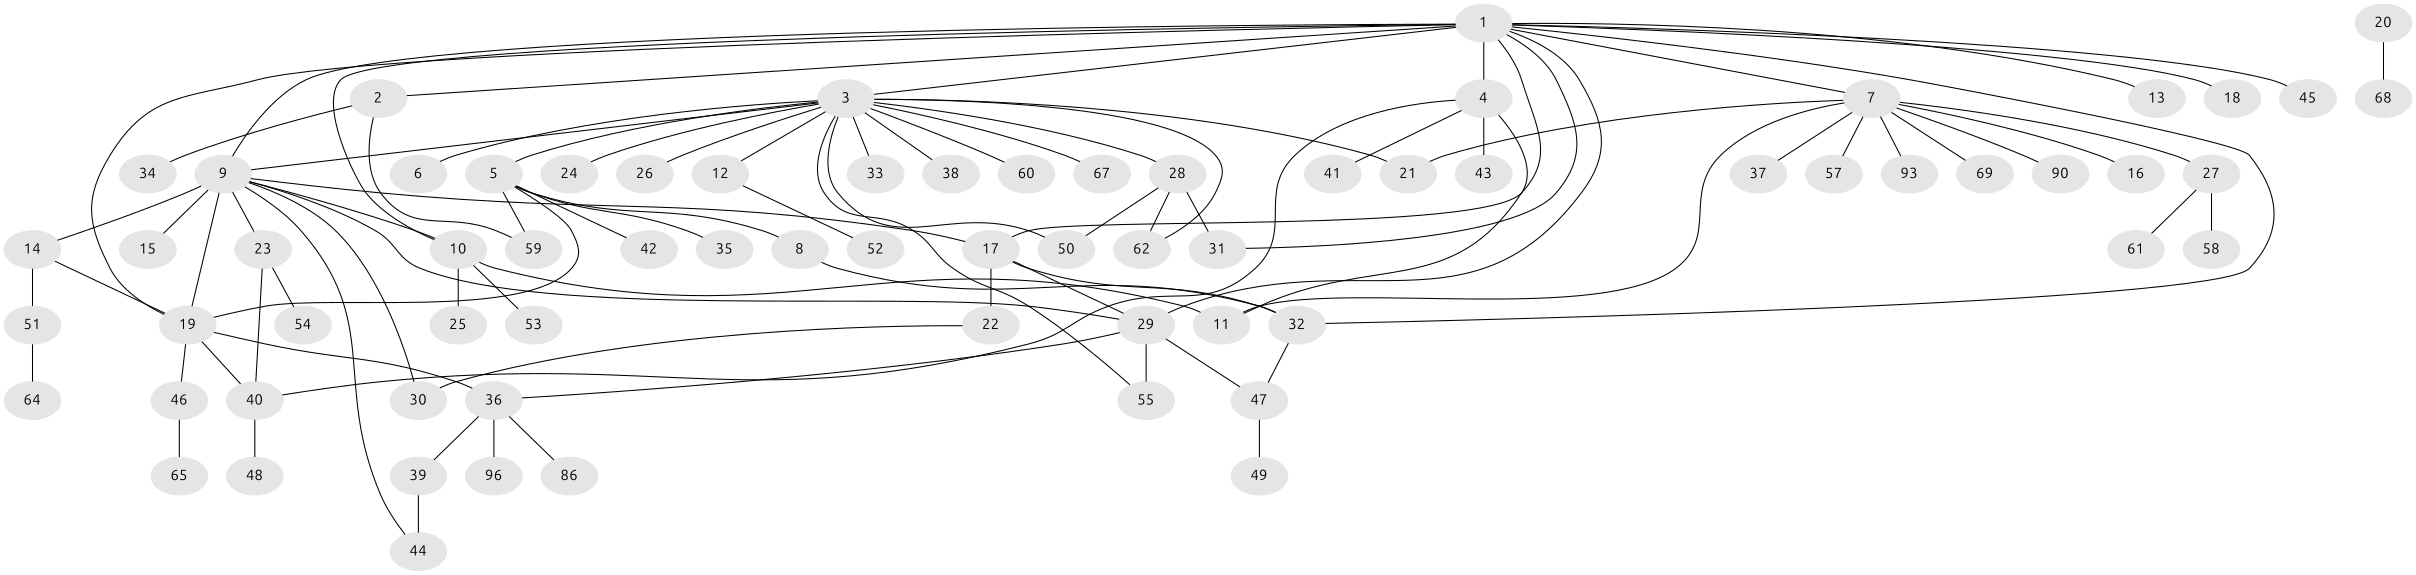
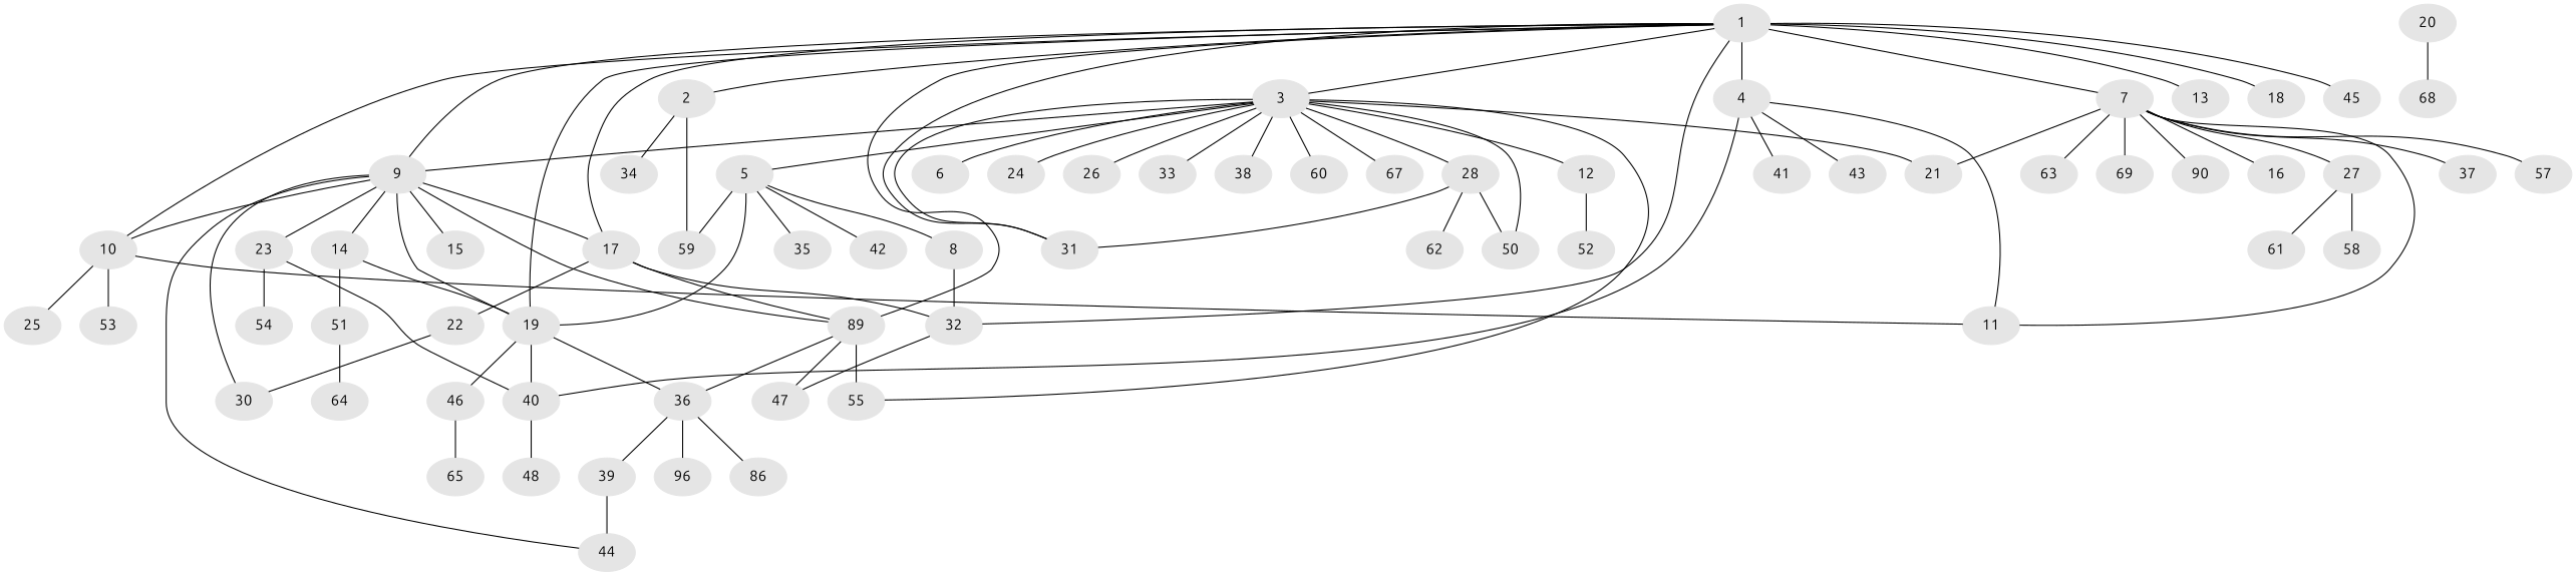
  graph {
    fontname=Ubuntu
    node [color=gray90 fontname=Ubuntu style=filled]
    edge [fontname=Ubuntu weight=1.0]
    1
    2
    3
    4
    7
    9
    10
    13
    17
    18
    19
-   29
+   29 [label=89]
    31
    32
    45
    34
    59
    5
    6
    12
    21
    24
    26
    28
    33
    38
    55
    60
    67
    50
    11
    40
    41
    43
    16
    27
    37
    57
-   63 [label=93]
+   63
    69
    n41 [label=90]
    14
    15
    23
    30
    44
    25
    53
    22
    36
    46
    47
    8
    35
    42
    52
    20
    68
    62
    48
    58
    61
    51
    54
    64
    39
    n67 [label=96]
    n68 [label=86]
    65
-   49
    1 -- 2
    1 -- 3
    1 -- 4 [weight=7.0]
    1 -- 7
    1 -- 9
    1 -- 10
    1 -- 13
    1 -- 17
    1 -- 18
    1 -- 19
    1 -- 29
    1 -- 31
    1 -- 32
    1 -- 45
    2 -- 34
    2 -- 59
    3 -- 9
-   3 -- 62
+   3 -- 31
    3 -- 5
    3 -- 6
    3 -- 12
    3 -- 21
    3 -- 24
    3 -- 26
    3 -- 28
    3 -- 33
    3 -- 38
    3 -- 55
    3 -- 60
    3 -- 67
    3 -- 50
    4 -- 11
    4 -- 40
    4 -- 41
    4 -- 43
    7 -- 21
    7 -- 11
    7 -- 16
    7 -- 27
    7 -- 37
    7 -- 57
    7 -- 63
    7 -- 69
    7 -- n41
    9 -- 10
    9 -- 17
    9 -- 19 [weight=8.0]
    9 -- 29
    9 -- 14
    9 -- 15
    9 -- 23
    9 -- 30
    9 -- 44
    10 -- 11
    10 -- 25
    10 -- 53 [weight=2.0]
    17 -- 29
    17 -- 32
    17 -- 22 [weight=9.0]
    19 -- 40
    19 -- 36
    19 -- 46
    29 -- 55 [weight=6.0]
    29 -- 36
    29 -- 47
    32 -- 47
    5 -- 19
    5 -- 59
    5 -- 8
    5 -- 35
    5 -- 42
    12 -- 52
    28 -- 31
    28 -- 50
    28 -- 62
    40 -- 48
    27 -- 58
    27 -- 61
    14 -- 19
    14 -- 51
    23 -- 40
    23 -- 54
    22 -- 30
    36 -- 39
    36 -- n67
    36 -- n68
    46 -- 65
-   47 -- 49
    8 -- 32 [weight=5.0]
    20 -- 68
    51 -- 64
    39 -- 44 [weight=3.0]
  }
